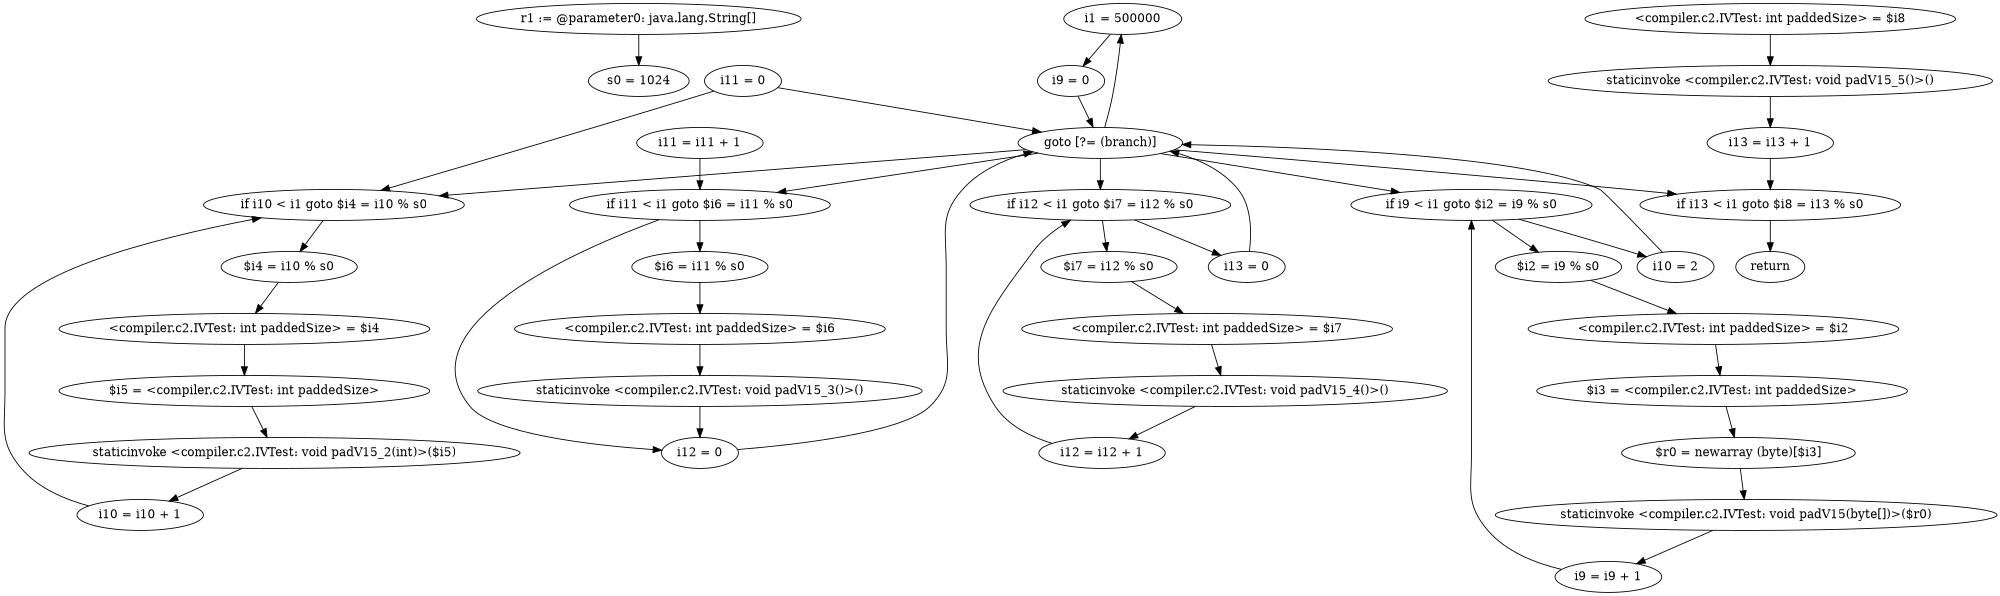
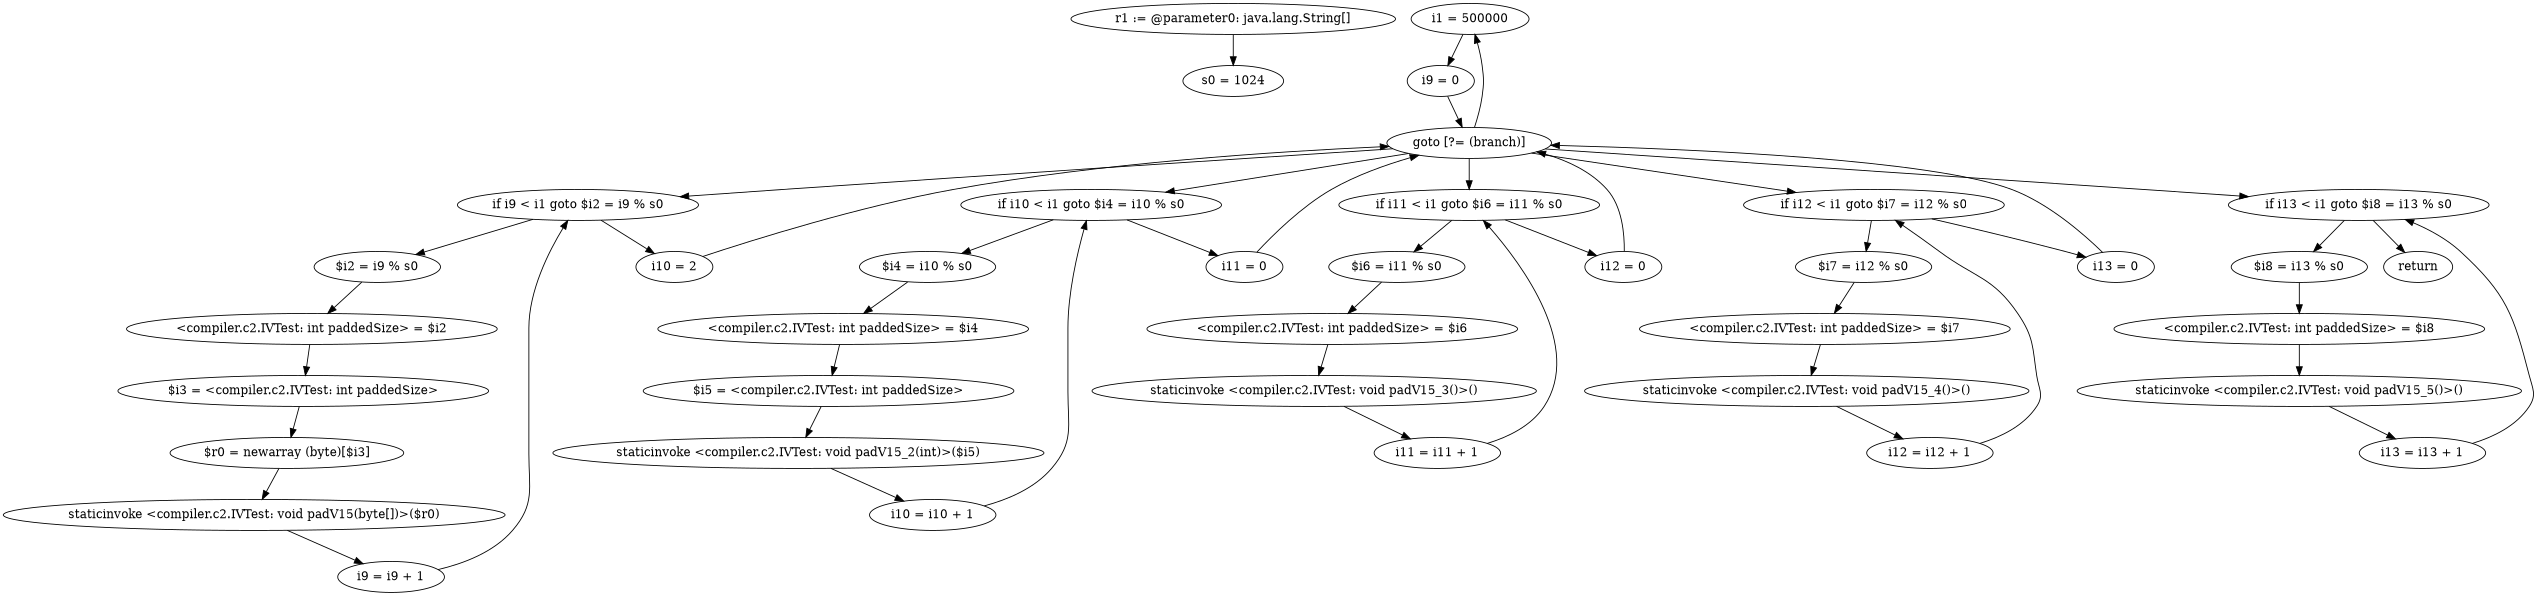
  digraph {
    "r1 := @parameter0: java.lang.String[]"
    "s0 = 1024"
    "i1 = 500000"
    "i9 = 0"
    "goto [?= (branch)]"
    "if i9 < i1 goto $i2 = i9 % s0"
    "if i10 < i1 goto $i4 = i10 % s0"
    "if i11 < i1 goto $i6 = i11 % s0"
    "if i12 < i1 goto $i7 = i12 % s0"
    "if i13 < i1 goto $i8 = i13 % s0"
    "$i2 = i9 % s0"
    n12 [label="i10 = 2"]
    "$i4 = i10 % s0"
    "i11 = 0"
    "$i6 = i11 % s0"
    "i12 = 0"
    "$i7 = i12 % s0"
    "i13 = 0"
+   "$i8 = i13 % s0"
    return
    "<compiler.c2.IVTest: int paddedSize> = $i2"
    "$i3 = <compiler.c2.IVTest: int paddedSize>"
    "$r0 = newarray (byte)[$i3]"
    "staticinvoke <compiler.c2.IVTest: void padV15(byte[])>($r0)"
    "i9 = i9 + 1"
    "<compiler.c2.IVTest: int paddedSize> = $i4"
    "$i5 = <compiler.c2.IVTest: int paddedSize>"
    "staticinvoke <compiler.c2.IVTest: void padV15_2(int)>($i5)"
    "i10 = i10 + 1"
    "<compiler.c2.IVTest: int paddedSize> = $i6"
    "staticinvoke <compiler.c2.IVTest: void padV15_3()>()"
    "i11 = i11 + 1"
    "<compiler.c2.IVTest: int paddedSize> = $i7"
    "staticinvoke <compiler.c2.IVTest: void padV15_4()>()"
    "i12 = i12 + 1"
    "<compiler.c2.IVTest: int paddedSize> = $i8"
    "staticinvoke <compiler.c2.IVTest: void padV15_5()>()"
    "i13 = i13 + 1"
    "r1 := @parameter0: java.lang.String[]" -> "s0 = 1024"
    "i1 = 500000" -> "i9 = 0"
    "i9 = 0" -> "goto [?= (branch)]"
    "goto [?= (branch)]" -> "i1 = 500000"
    "goto [?= (branch)]" -> "if i9 < i1 goto $i2 = i9 % s0"
    "goto [?= (branch)]" -> "if i10 < i1 goto $i4 = i10 % s0"
    "goto [?= (branch)]" -> "if i11 < i1 goto $i6 = i11 % s0"
    "goto [?= (branch)]" -> "if i12 < i1 goto $i7 = i12 % s0"
    "goto [?= (branch)]" -> "if i13 < i1 goto $i8 = i13 % s0"
    "if i9 < i1 goto $i2 = i9 % s0" -> "$i2 = i9 % s0"
    "if i9 < i1 goto $i2 = i9 % s0" -> n12
    "if i10 < i1 goto $i4 = i10 % s0" -> "$i4 = i10 % s0"
-   "i11 = 0" -> "if i10 < i1 goto $i4 = i10 % s0"
+   "if i10 < i1 goto $i4 = i10 % s0" -> "i11 = 0"
    "if i11 < i1 goto $i6 = i11 % s0" -> "$i6 = i11 % s0"
    "if i11 < i1 goto $i6 = i11 % s0" -> "i12 = 0"
    "if i12 < i1 goto $i7 = i12 % s0" -> "$i7 = i12 % s0"
    "if i12 < i1 goto $i7 = i12 % s0" -> "i13 = 0"
+   "if i13 < i1 goto $i8 = i13 % s0" -> "$i8 = i13 % s0"
    "if i13 < i1 goto $i8 = i13 % s0" -> return
    "$i2 = i9 % s0" -> "<compiler.c2.IVTest: int paddedSize> = $i2"
    n12 -> "goto [?= (branch)]"
    "$i4 = i10 % s0" -> "<compiler.c2.IVTest: int paddedSize> = $i4"
    "i11 = 0" -> "goto [?= (branch)]"
    "$i6 = i11 % s0" -> "<compiler.c2.IVTest: int paddedSize> = $i6"
    "i12 = 0" -> "goto [?= (branch)]"
    "$i7 = i12 % s0" -> "<compiler.c2.IVTest: int paddedSize> = $i7"
    "i13 = 0" -> "goto [?= (branch)]"
+   "$i8 = i13 % s0" -> "<compiler.c2.IVTest: int paddedSize> = $i8"
    "<compiler.c2.IVTest: int paddedSize> = $i2" -> "$i3 = <compiler.c2.IVTest: int paddedSize>"
    "$i3 = <compiler.c2.IVTest: int paddedSize>" -> "$r0 = newarray (byte)[$i3]"
    "$r0 = newarray (byte)[$i3]" -> "staticinvoke <compiler.c2.IVTest: void padV15(byte[])>($r0)"
    "staticinvoke <compiler.c2.IVTest: void padV15(byte[])>($r0)" -> "i9 = i9 + 1"
    "i9 = i9 + 1" -> "if i9 < i1 goto $i2 = i9 % s0"
    "<compiler.c2.IVTest: int paddedSize> = $i4" -> "$i5 = <compiler.c2.IVTest: int paddedSize>"
    "$i5 = <compiler.c2.IVTest: int paddedSize>" -> "staticinvoke <compiler.c2.IVTest: void padV15_2(int)>($i5)"
    "staticinvoke <compiler.c2.IVTest: void padV15_2(int)>($i5)" -> "i10 = i10 + 1"
    "i10 = i10 + 1" -> "if i10 < i1 goto $i4 = i10 % s0"
    "<compiler.c2.IVTest: int paddedSize> = $i6" -> "staticinvoke <compiler.c2.IVTest: void padV15_3()>()"
-   "staticinvoke <compiler.c2.IVTest: void padV15_3()>()" -> "i12 = 0"
+   "staticinvoke <compiler.c2.IVTest: void padV15_3()>()" -> "i11 = i11 + 1"
    "i11 = i11 + 1" -> "if i11 < i1 goto $i6 = i11 % s0"
    "<compiler.c2.IVTest: int paddedSize> = $i7" -> "staticinvoke <compiler.c2.IVTest: void padV15_4()>()"
    "staticinvoke <compiler.c2.IVTest: void padV15_4()>()" -> "i12 = i12 + 1"
    "i12 = i12 + 1" -> "if i12 < i1 goto $i7 = i12 % s0"
    "<compiler.c2.IVTest: int paddedSize> = $i8" -> "staticinvoke <compiler.c2.IVTest: void padV15_5()>()"
    "staticinvoke <compiler.c2.IVTest: void padV15_5()>()" -> "i13 = i13 + 1"
    "i13 = i13 + 1" -> "if i13 < i1 goto $i8 = i13 % s0"
  }
